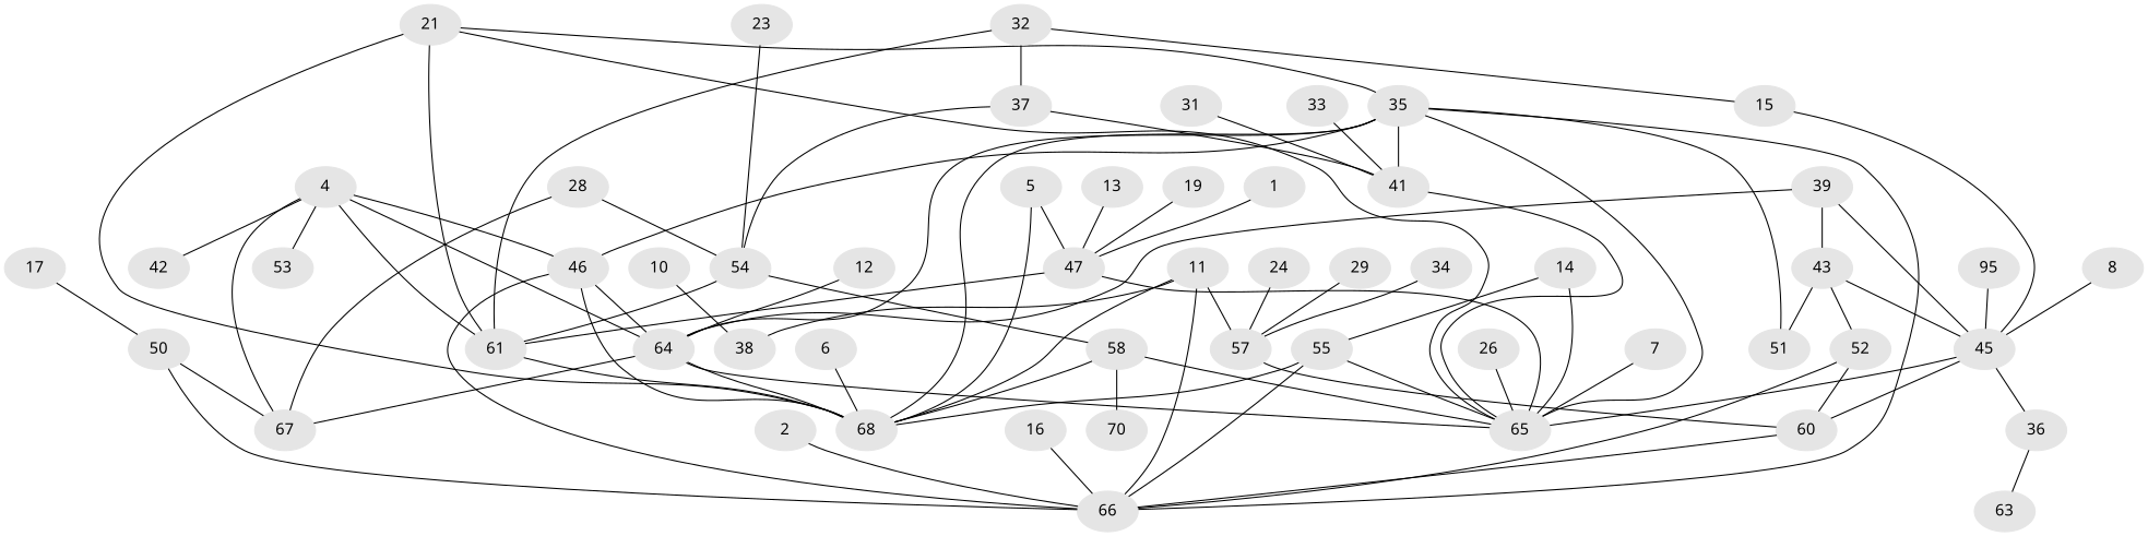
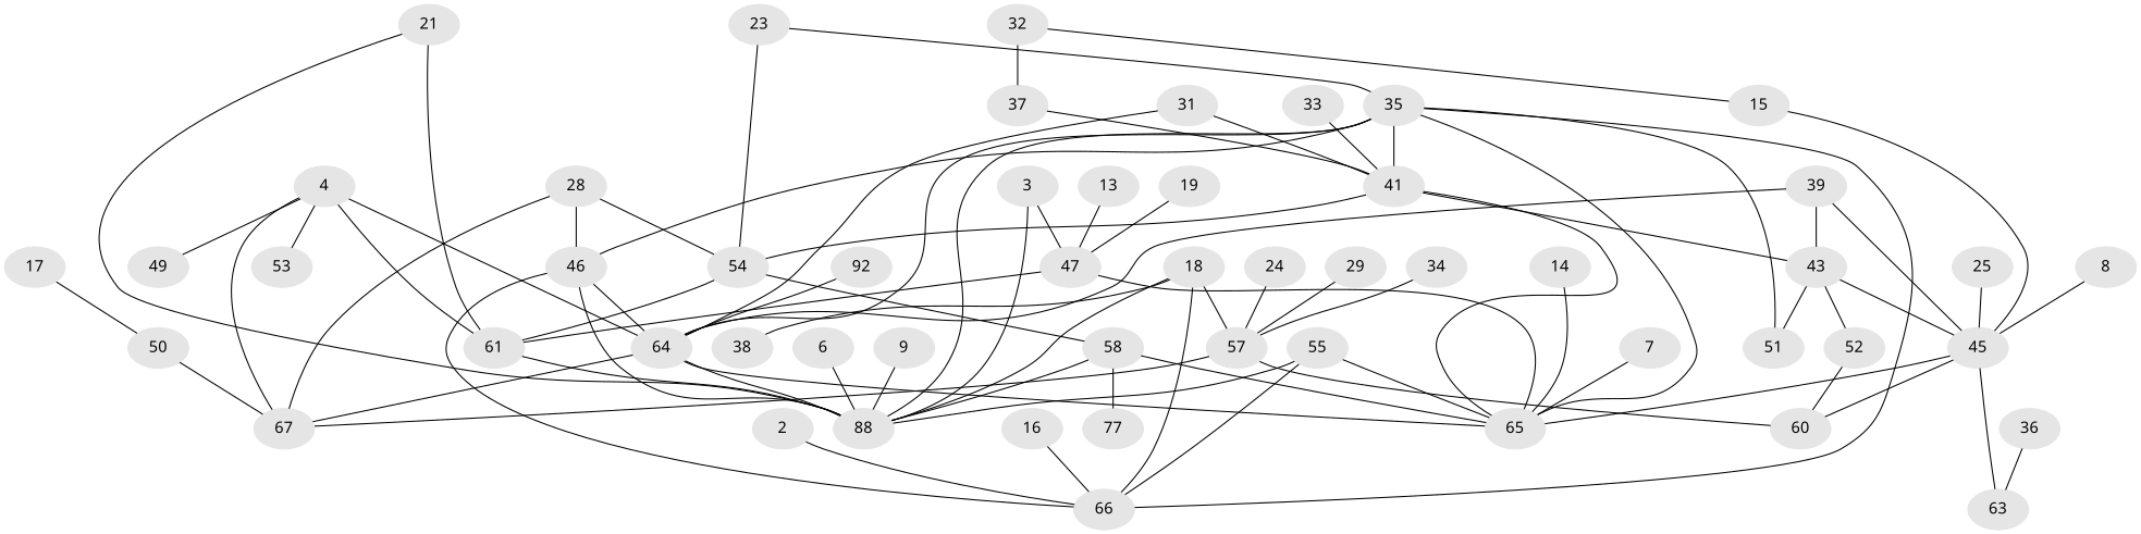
  graph {
    fontname="Noto Sans"
    node [color=gray90 fontname="Noto Sans" style=filled]
    edge [fontname="Noto Sans" weight=1.0]
-   1
    47
    61
    65
    2
    66
-   3 [label=5]
-   68
+   3
+   68 [label=88]
    4
-   42
+   42 [label=49]
    46
    53
    64
    67
    6
    7
    8
    45
    63
    60
-   10
+   9
    38
-   12
+   12 [label=92]
    13
    14
    55
    15
    16
    17
    50
-   18 [label=11]
+   18
    57
    19
    21
    35
    41
    51
    23
    54
    58
    24
-   25 [label=95]
-   26
+   25
    28
    29
    31
    43
    32
    37
    33
    34
    36
    39
    52
-   70
-   1 -- 47
+   70 [label=77]
    47 -- 61
    47 -- 65
    61 -- 68
    2 -- 66
    3 -- 47
    3 -- 68
    4 -- 61
    4 -- 42
-   4 -- 46
+   28 -- 46
    4 -- 53
    4 -- 64
    4 -- 67
    46 -- 66
    46 -- 68
    46 -- 64
    64 -- 65
    64 -- 68 [weight=2.0]
    64 -- 67
    6 -- 68
    7 -- 65
    8 -- 45
    45 -- 65
-   45 -- 36
+   45 -- 63
    45 -- 60
-   60 -- 66
-   10 -- 38
+   9 -- 68
    12 -- 64
    13 -- 47
    14 -- 65
-   14 -- 55
    55 -- 65
    55 -- 66
    55 -- 68
    15 -- 45
    16 -- 66
    17 -- 50
-   50 -- 66 [weight=2.0]
    50 -- 67
    18 -- 66
    18 -- 68
    18 -- 38
    18 -- 57
+   57 -- 67
    57 -- 60
    19 -- 47
    21 -- 61
-   21 -- 65
    21 -- 68 [weight=2.0]
-   21 -- 35
+   23 -- 35
    35 -- 65 [weight=2.0]
    35 -- 66
    35 -- 68
    35 -- 46
    35 -- 64
    35 -- 41
    35 -- 51
    41 -- 65
+   41 -- 43
    23 -- 54
    54 -- 61
    54 -- 58
    58 -- 65
    58 -- 68
    58 -- 70
    24 -- 57
    25 -- 45
-   26 -- 65
    28 -- 67
    28 -- 54
    29 -- 57
+   31 -- 64
    31 -- 41
    43 -- 45
    43 -- 51
    43 -- 52
-   32 -- 61
    32 -- 15
    32 -- 37
    37 -- 41
-   37 -- 54
+   41 -- 54
    33 -- 41
    34 -- 57
    36 -- 63
    39 -- 64 [weight=2.0]
    39 -- 45
    39 -- 43
-   52 -- 66
    52 -- 60
  }
